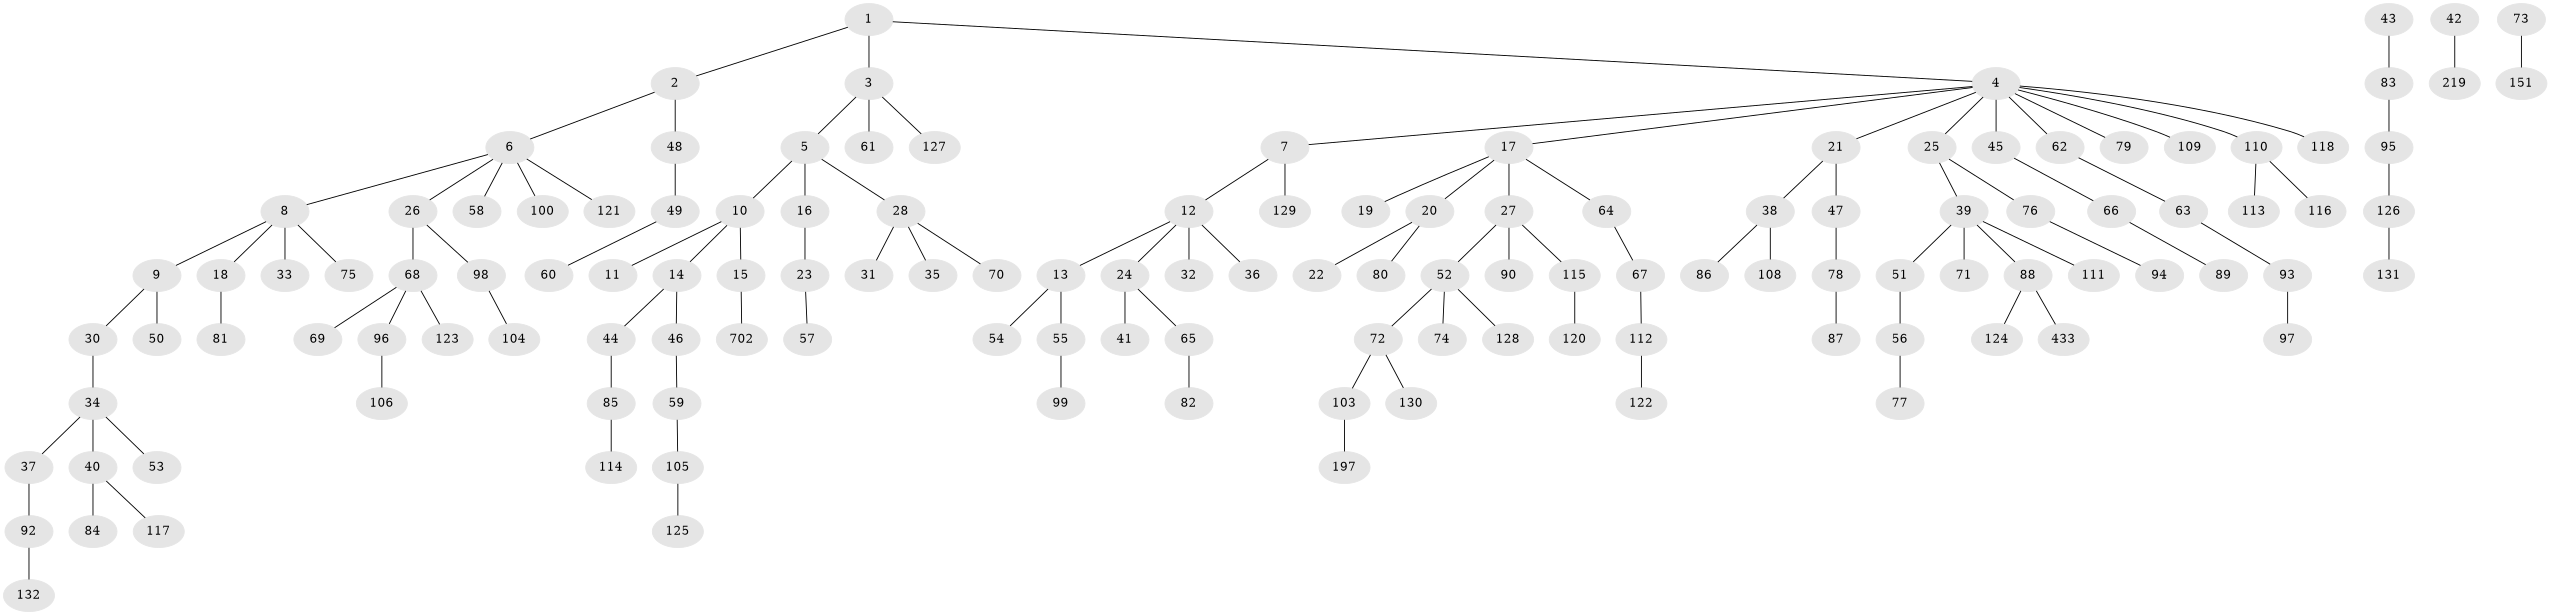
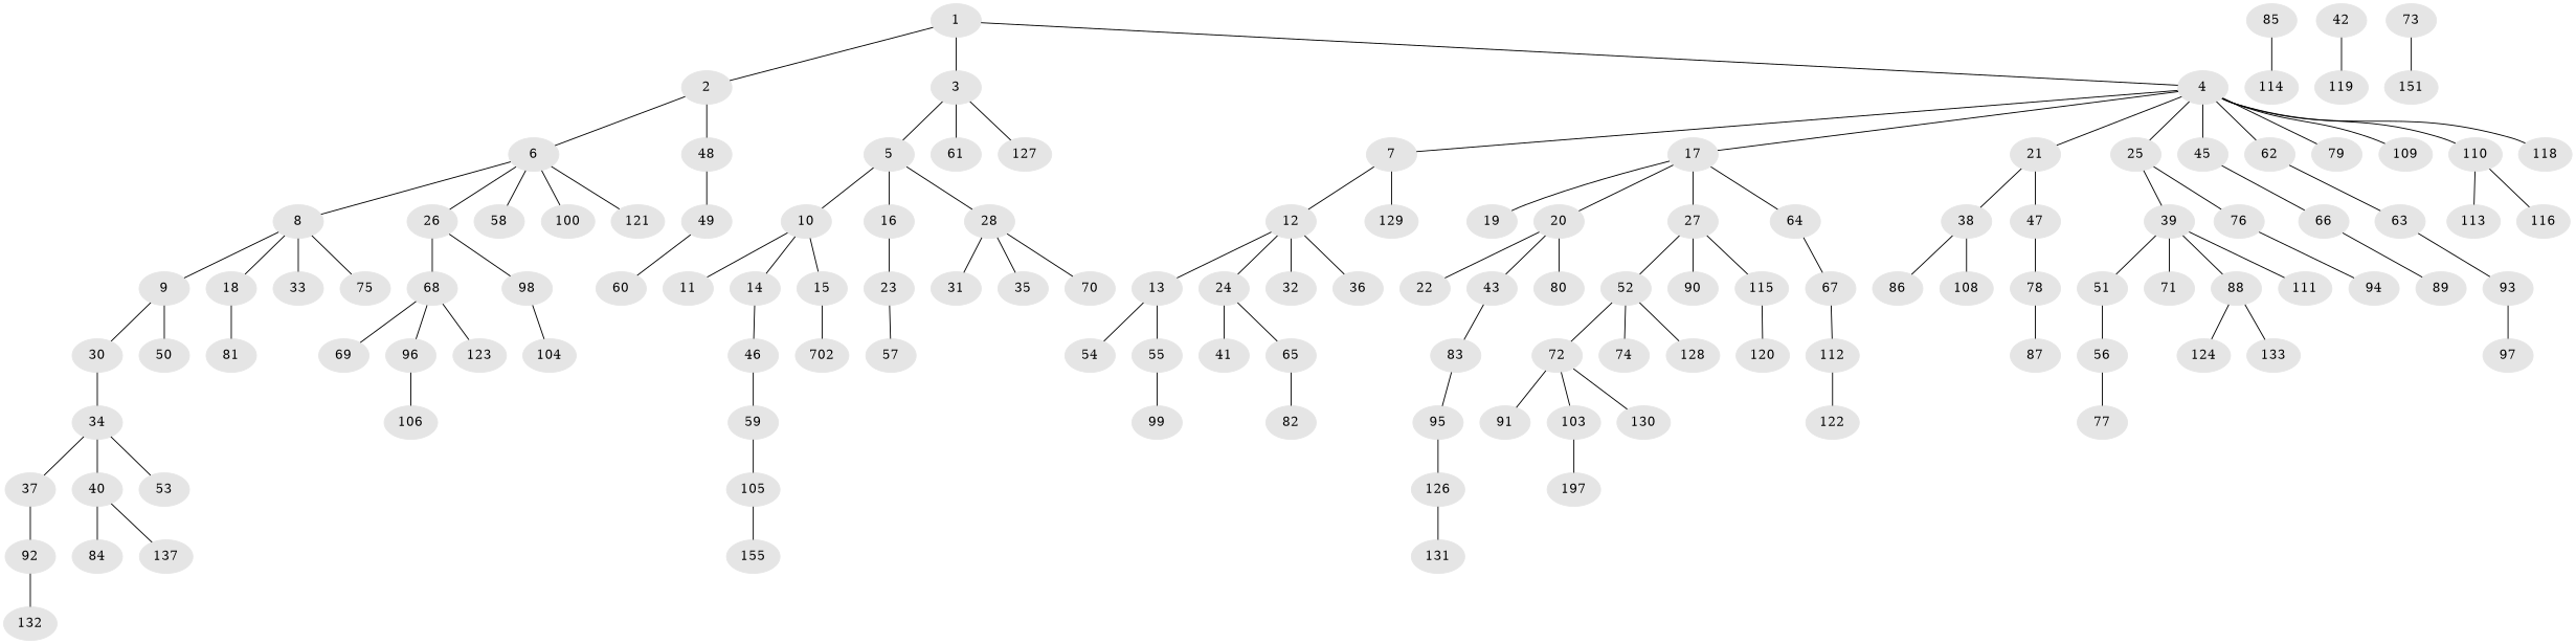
  graph {
    node [color=gray90 style=filled]
    1
    2
    3
    4
    6
    48
    5
    61
    127
    7
    17
    21
    25
    45
    62
    79
    109
    110
    118
    8
    26
    58
    100
    121
    49
    10
    16
    28
    12
    129
    19
    20
    27
    64
    38
    47
    39
    76
    66
    63
    113
    116
    11
    14
    15
    23
    31
    35
    70
    9
    18
    33
    75
    68
    98
    13
    24
    32
    36
    30
    50
    81
    34
-   44
    46
    n66 [label=702]
    54
    55
    41
    65
    99
    85
    59
    57
    22
    43
    80
    52
    90
    115
    67
    83
    86
    108
    78
    82
    51
    71
    88
    111
    94
    69
    96
    123
    104
    72
    74
    128
    120
    42
-   119 [label=219]
+   119
    n102 [label=151]
    73
    37
    40
    53
    92
    84
-   117
+   117 [label=137]
    132
    56
    124
-   133 [label=433]
+   133
    95
    114
    89
    105
    87
    60
    77
+   91
    103
    130
-   125
+   125 [label=155]
    93
    97
    112
    122
    106
    n130 [label=197]
    126
    131
    1 -- 2
    1 -- 3
    1 -- 4
    2 -- 6
    2 -- 48
    3 -- 5
    3 -- 61
    3 -- 127
    4 -- 7
    4 -- 17
    4 -- 21
    4 -- 25
    4 -- 45
    4 -- 62
    4 -- 79
    4 -- 109
    4 -- 110
    4 -- 118
    6 -- 8
    6 -- 26
    6 -- 58
    6 -- 100
    6 -- 121
    48 -- 49
    5 -- 10
    5 -- 16
    5 -- 28
    7 -- 12
    7 -- 129
    17 -- 19
    17 -- 20
    17 -- 27
    17 -- 64
    21 -- 38
    21 -- 47
    25 -- 39
    25 -- 76
    45 -- 66
    62 -- 63
    110 -- 113
    110 -- 116
    8 -- 9
    8 -- 18
    8 -- 33
    8 -- 75
    26 -- 68
    26 -- 98
    49 -- 60
    10 -- 11
    10 -- 14
    10 -- 15
    16 -- 23
    28 -- 31
    28 -- 35
    28 -- 70
    12 -- 13
    12 -- 24
    12 -- 32
    12 -- 36
    20 -- 22
+   20 -- 43
    20 -- 80
    27 -- 52
    27 -- 90
    27 -- 115
    64 -- 67
    38 -- 86
    38 -- 108
    47 -- 78
    39 -- 51
    39 -- 71
    39 -- 88
    39 -- 111
    76 -- 94
    66 -- 89
    63 -- 93
-   14 -- 44
    14 -- 46
    15 -- n66
    23 -- 57
    9 -- 30
    9 -- 50
    18 -- 81
    68 -- 69
    68 -- 96
    68 -- 123
    98 -- 104
    13 -- 54
    13 -- 55
    24 -- 41
    24 -- 65
    30 -- 34
    34 -- 37
    34 -- 40
    34 -- 53
-   44 -- 85
    46 -- 59
    55 -- 99
    65 -- 82
    85 -- 114
    59 -- 105
    43 -- 83
    52 -- 72
    52 -- 74
    52 -- 128
    115 -- 120
    67 -- 112
    83 -- 95
    78 -- 87
    51 -- 56
    88 -- 124
    88 -- 133
    96 -- 106
+   72 -- 91
    72 -- 103
    72 -- 130
    42 -- 119
    73 -- n102
    37 -- 92
    40 -- 84
    40 -- 117
    92 -- 132
    56 -- 77
    95 -- 126
    105 -- 125
    103 -- n130
    93 -- 97
    112 -- 122
    126 -- 131
  }
